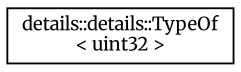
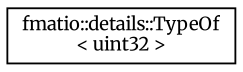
  digraph {
    rankdir=TB
    fontname=Merriweather
-   n1 [color=black fillcolor=white fontname=Merriweather fontsize=10 height=0.2 label="details::details::TypeOf\l\< uint32 \>" shape=record style=filled width=0.4]
+   n1 [color=black fillcolor=white fontname=Merriweather fontsize=10 height=0.2 label="fmatio::details::TypeOf\l\< uint32 \>" shape=record style=filled width=0.4]
  }
